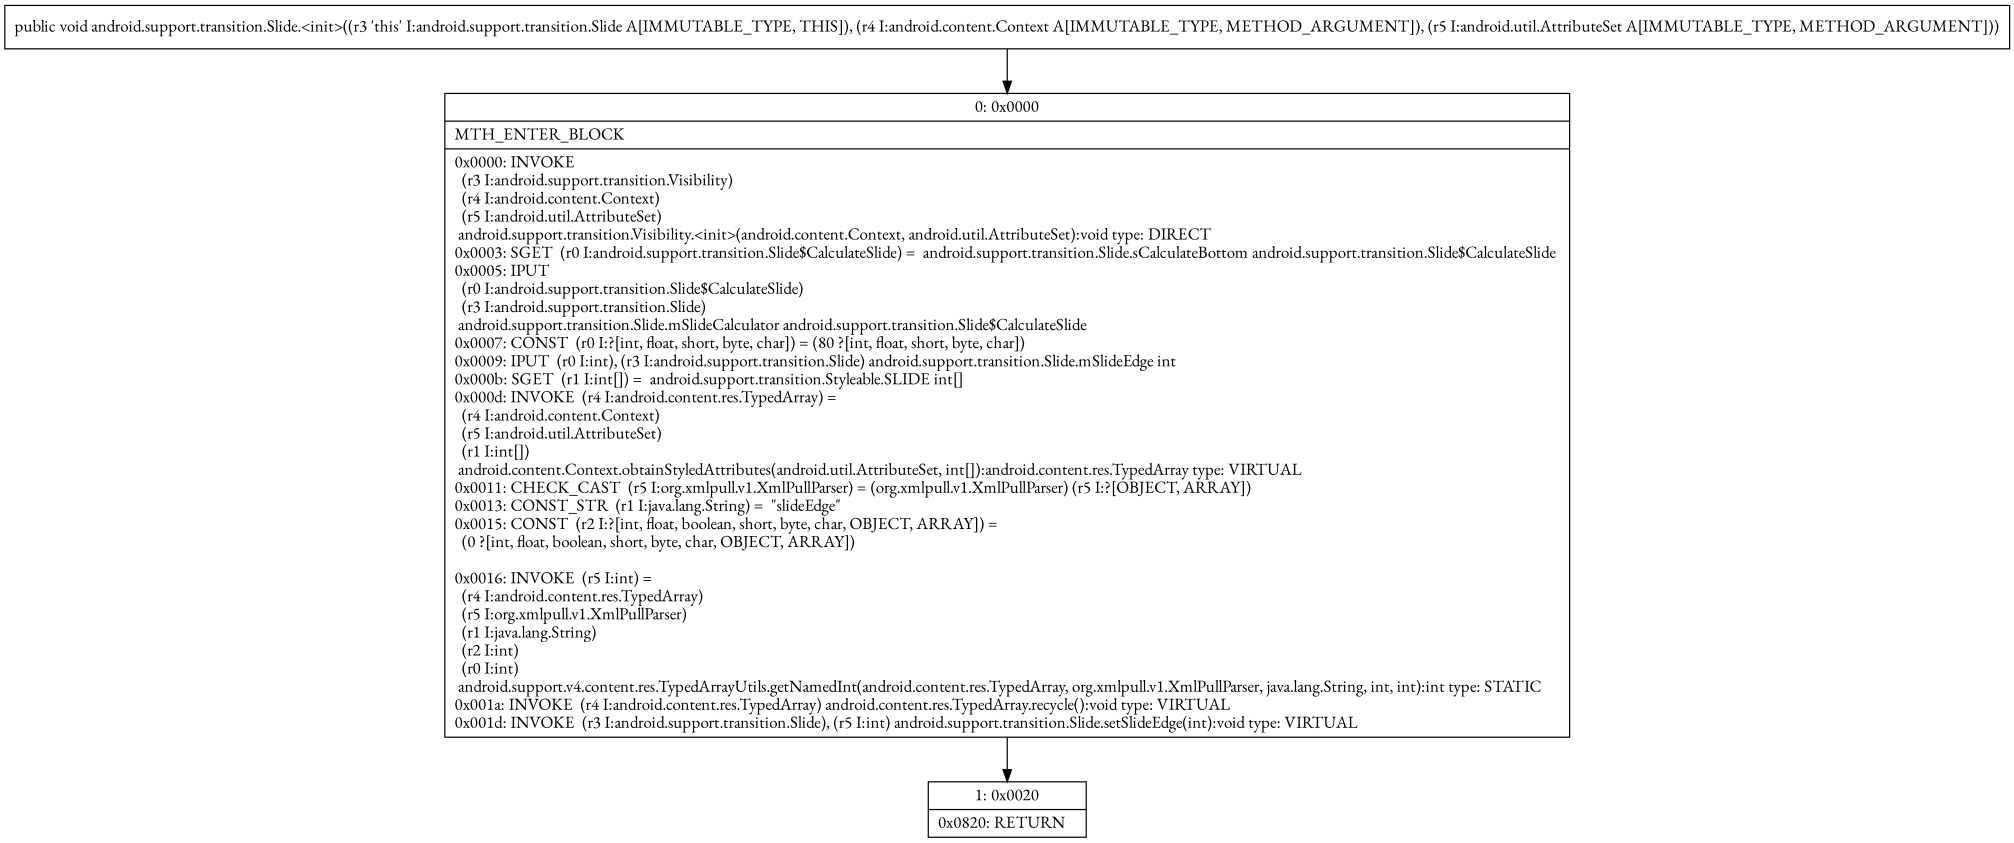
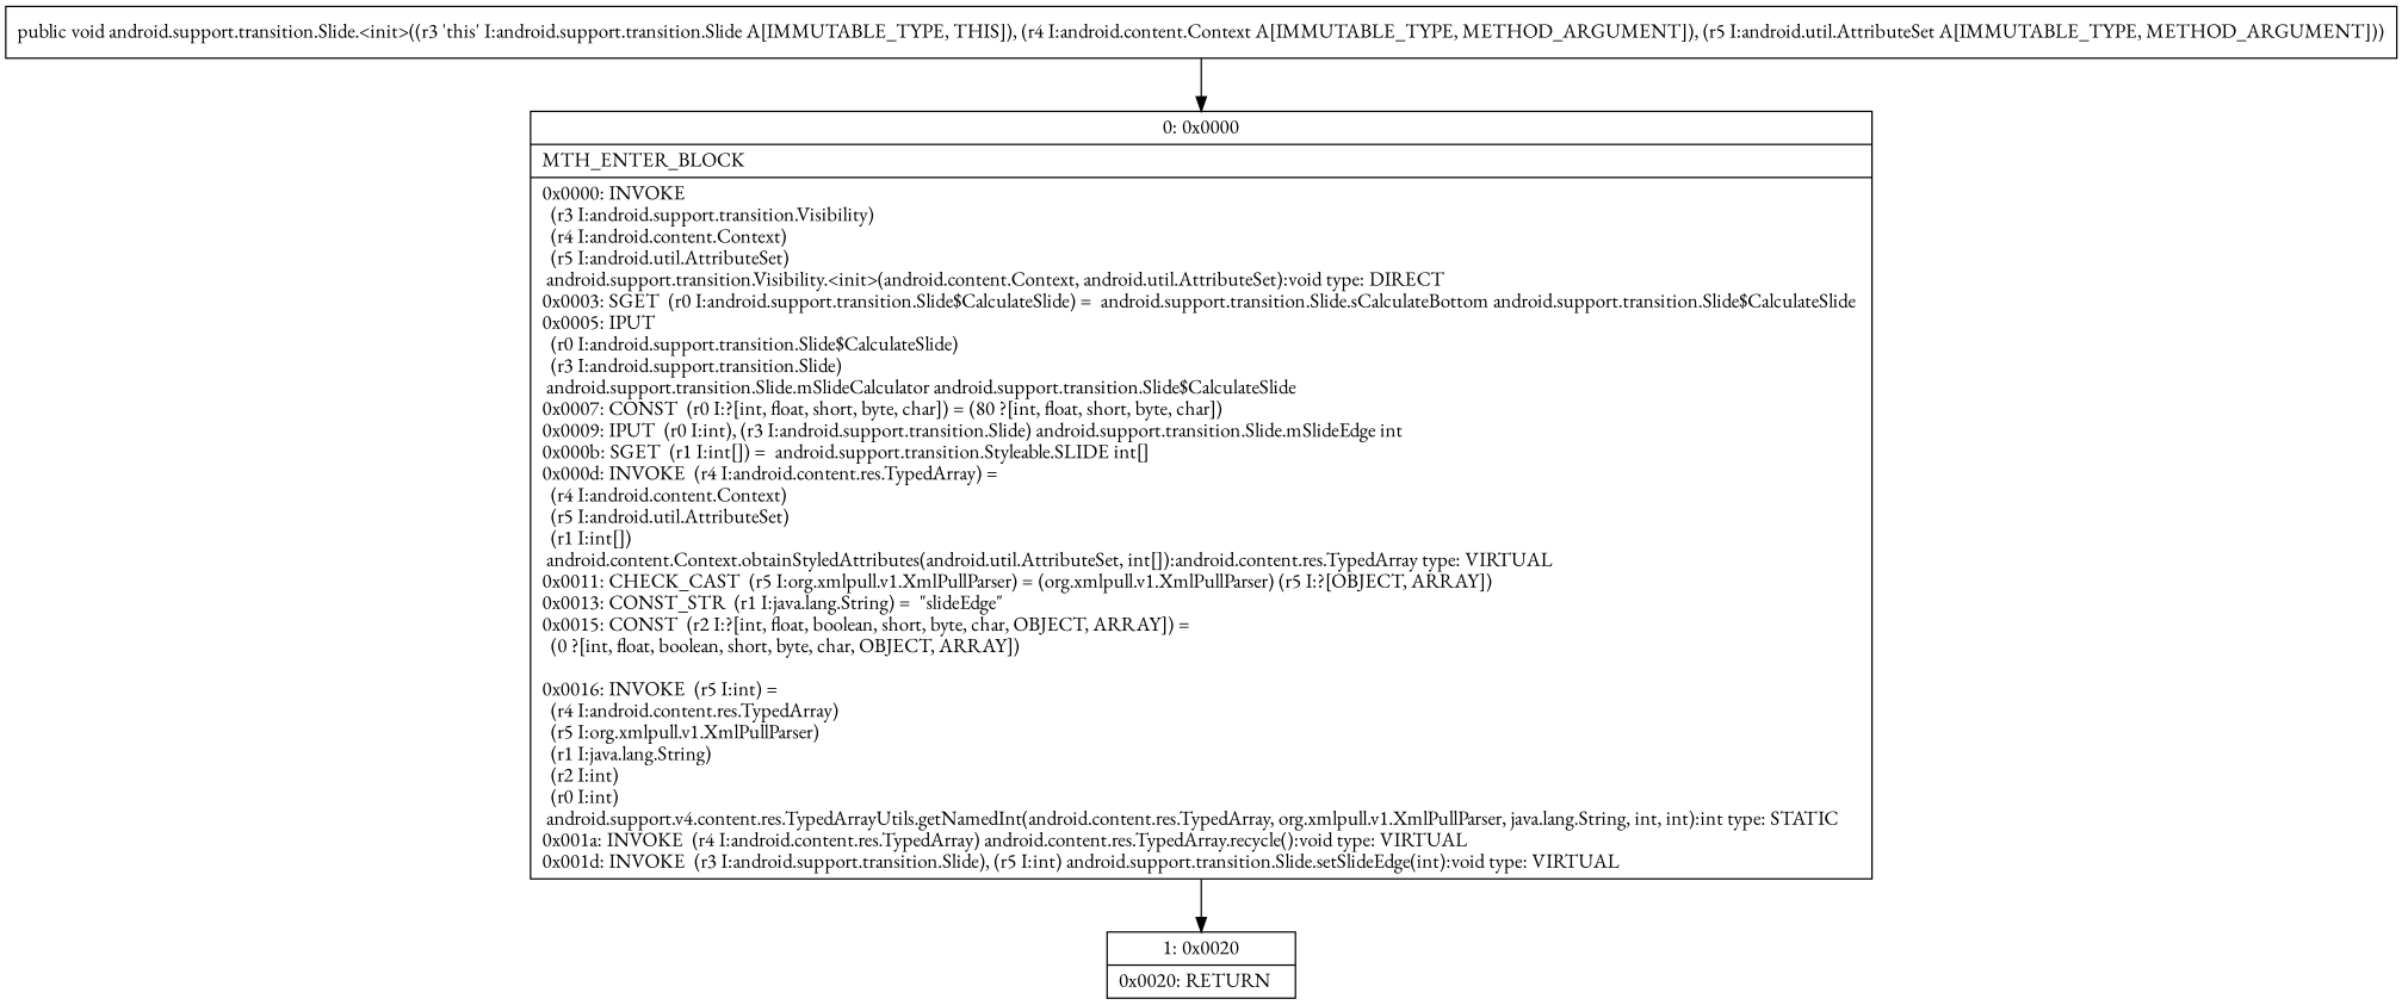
  digraph {
    fontname="EB Garamond"
    node [shape=record fontname="EB Garamond"]
    edge [fontname="EB Garamond"]
    n1 [label="{0\:\ 0x0000|MTH_ENTER_BLOCK\l|0x0000: INVOKE  \l  (r3 I:android.support.transition.Visibility)\l  (r4 I:android.content.Context)\l  (r5 I:android.util.AttributeSet)\l android.support.transition.Visibility.\<init\>(android.content.Context, android.util.AttributeSet):void type: DIRECT \l0x0003: SGET  (r0 I:android.support.transition.Slide$CalculateSlide) =  android.support.transition.Slide.sCalculateBottom android.support.transition.Slide$CalculateSlide \l0x0005: IPUT  \l  (r0 I:android.support.transition.Slide$CalculateSlide)\l  (r3 I:android.support.transition.Slide)\l android.support.transition.Slide.mSlideCalculator android.support.transition.Slide$CalculateSlide \l0x0007: CONST  (r0 I:?[int, float, short, byte, char]) = (80 ?[int, float, short, byte, char]) \l0x0009: IPUT  (r0 I:int), (r3 I:android.support.transition.Slide) android.support.transition.Slide.mSlideEdge int \l0x000b: SGET  (r1 I:int[]) =  android.support.transition.Styleable.SLIDE int[] \l0x000d: INVOKE  (r4 I:android.content.res.TypedArray) = \l  (r4 I:android.content.Context)\l  (r5 I:android.util.AttributeSet)\l  (r1 I:int[])\l android.content.Context.obtainStyledAttributes(android.util.AttributeSet, int[]):android.content.res.TypedArray type: VIRTUAL \l0x0011: CHECK_CAST  (r5 I:org.xmlpull.v1.XmlPullParser) = (org.xmlpull.v1.XmlPullParser) (r5 I:?[OBJECT, ARRAY]) \l0x0013: CONST_STR  (r1 I:java.lang.String) =  \"slideEdge\" \l0x0015: CONST  (r2 I:?[int, float, boolean, short, byte, char, OBJECT, ARRAY]) = \l  (0 ?[int, float, boolean, short, byte, char, OBJECT, ARRAY])\l \l0x0016: INVOKE  (r5 I:int) = \l  (r4 I:android.content.res.TypedArray)\l  (r5 I:org.xmlpull.v1.XmlPullParser)\l  (r1 I:java.lang.String)\l  (r2 I:int)\l  (r0 I:int)\l android.support.v4.content.res.TypedArrayUtils.getNamedInt(android.content.res.TypedArray, org.xmlpull.v1.XmlPullParser, java.lang.String, int, int):int type: STATIC \l0x001a: INVOKE  (r4 I:android.content.res.TypedArray) android.content.res.TypedArray.recycle():void type: VIRTUAL \l0x001d: INVOKE  (r3 I:android.support.transition.Slide), (r5 I:int) android.support.transition.Slide.setSlideEdge(int):void type: VIRTUAL \l}"]
-   n2 [label="{1\:\ 0x0020|0x0820: RETURN   \l}"]
+   n2 [label="{1\:\ 0x0020|0x0020: RETURN   \l}"]
    n3 [label="{public void android.support.transition.Slide.\<init\>((r3 'this' I:android.support.transition.Slide A[IMMUTABLE_TYPE, THIS]), (r4 I:android.content.Context A[IMMUTABLE_TYPE, METHOD_ARGUMENT]), (r5 I:android.util.AttributeSet A[IMMUTABLE_TYPE, METHOD_ARGUMENT])) }"]
    n1 -> n2
    n3 -> n1
  }
